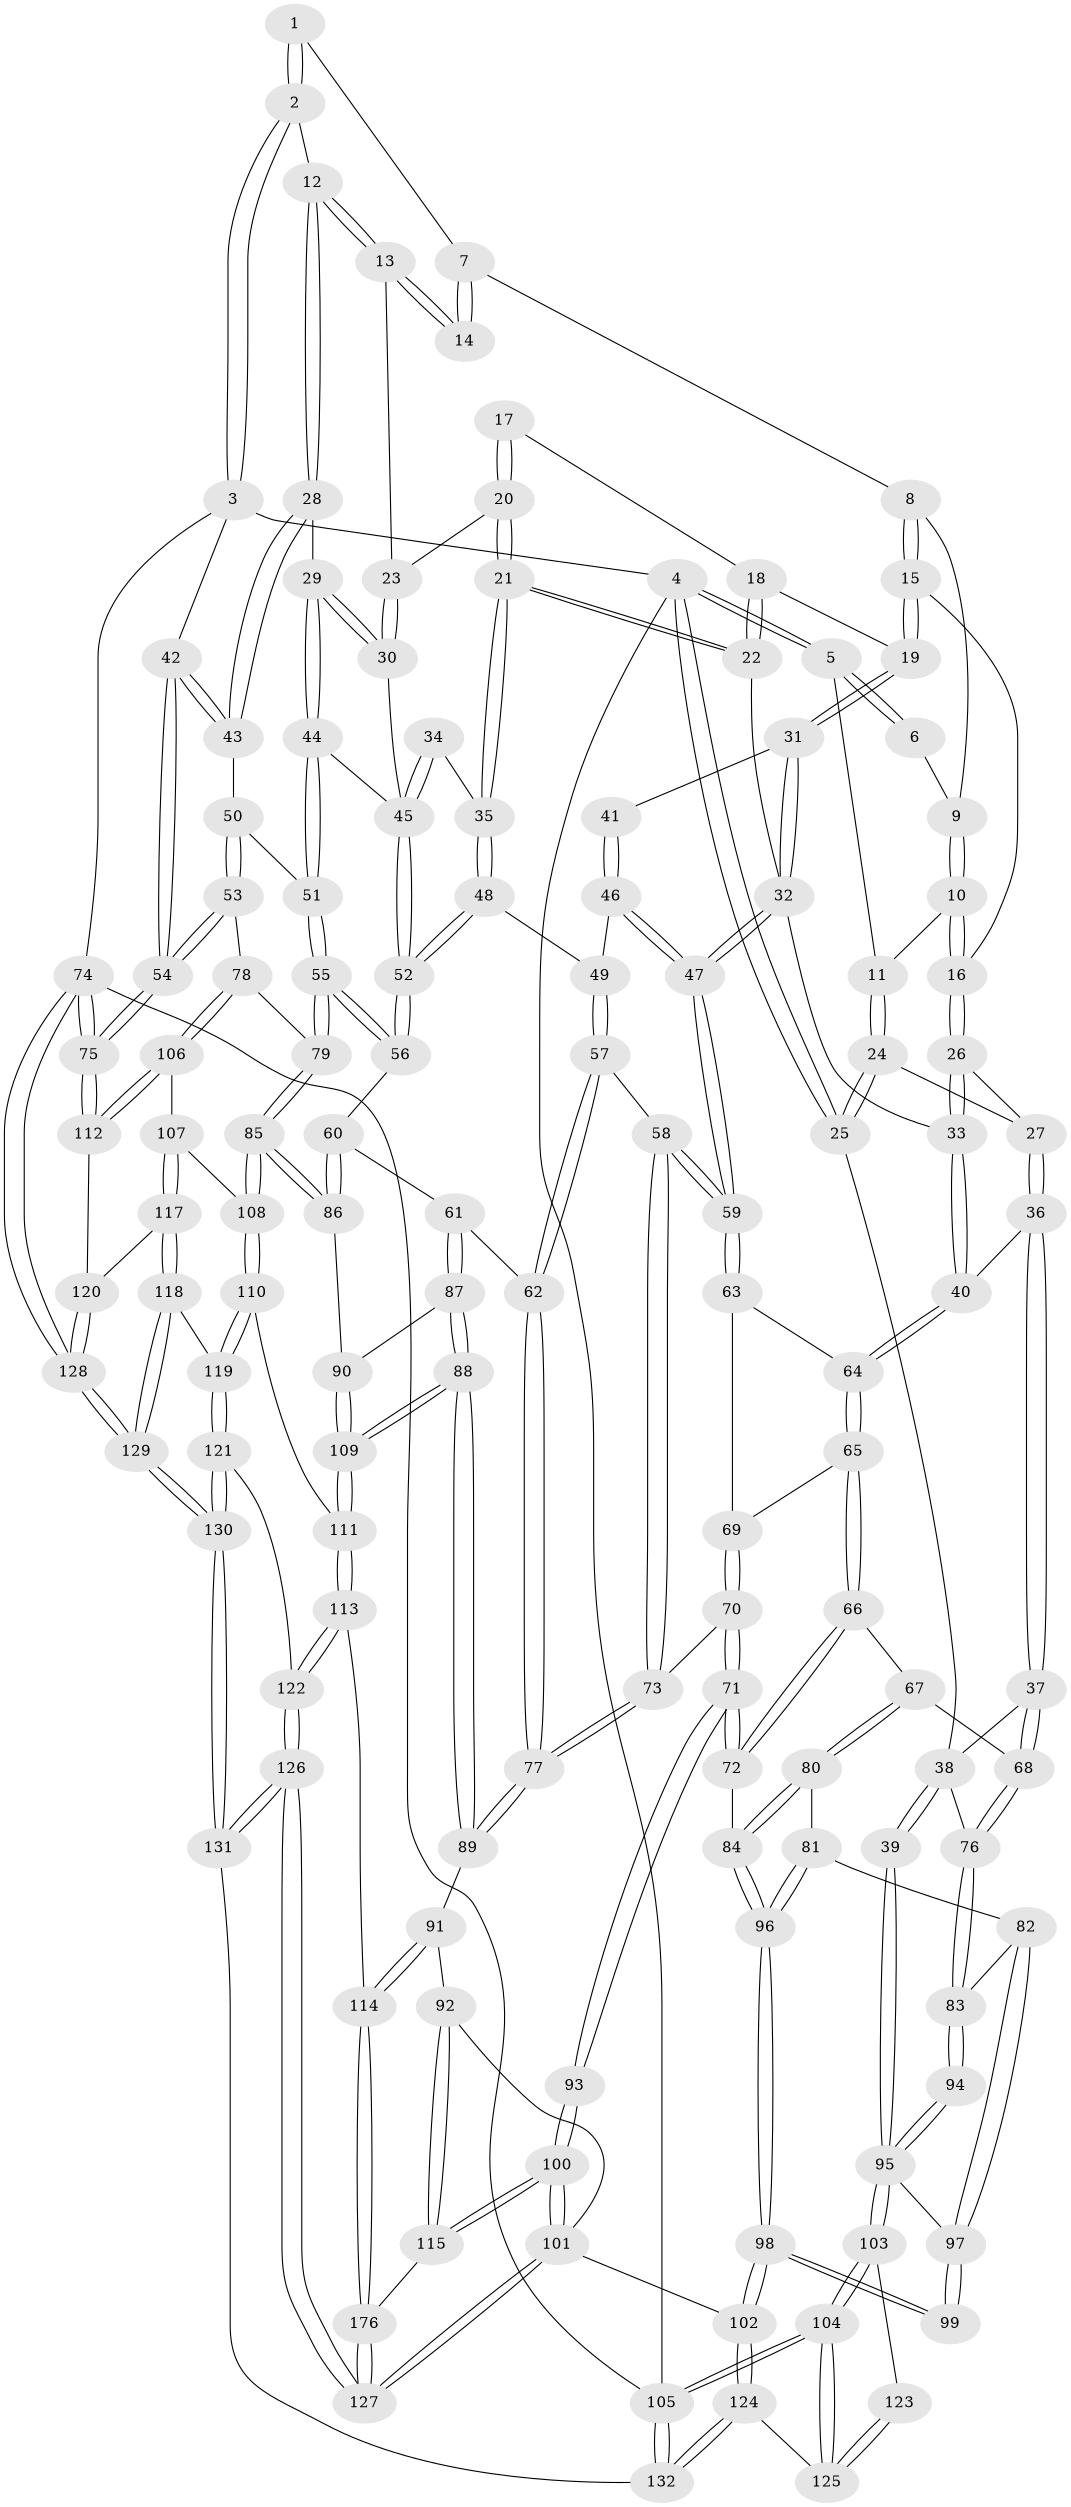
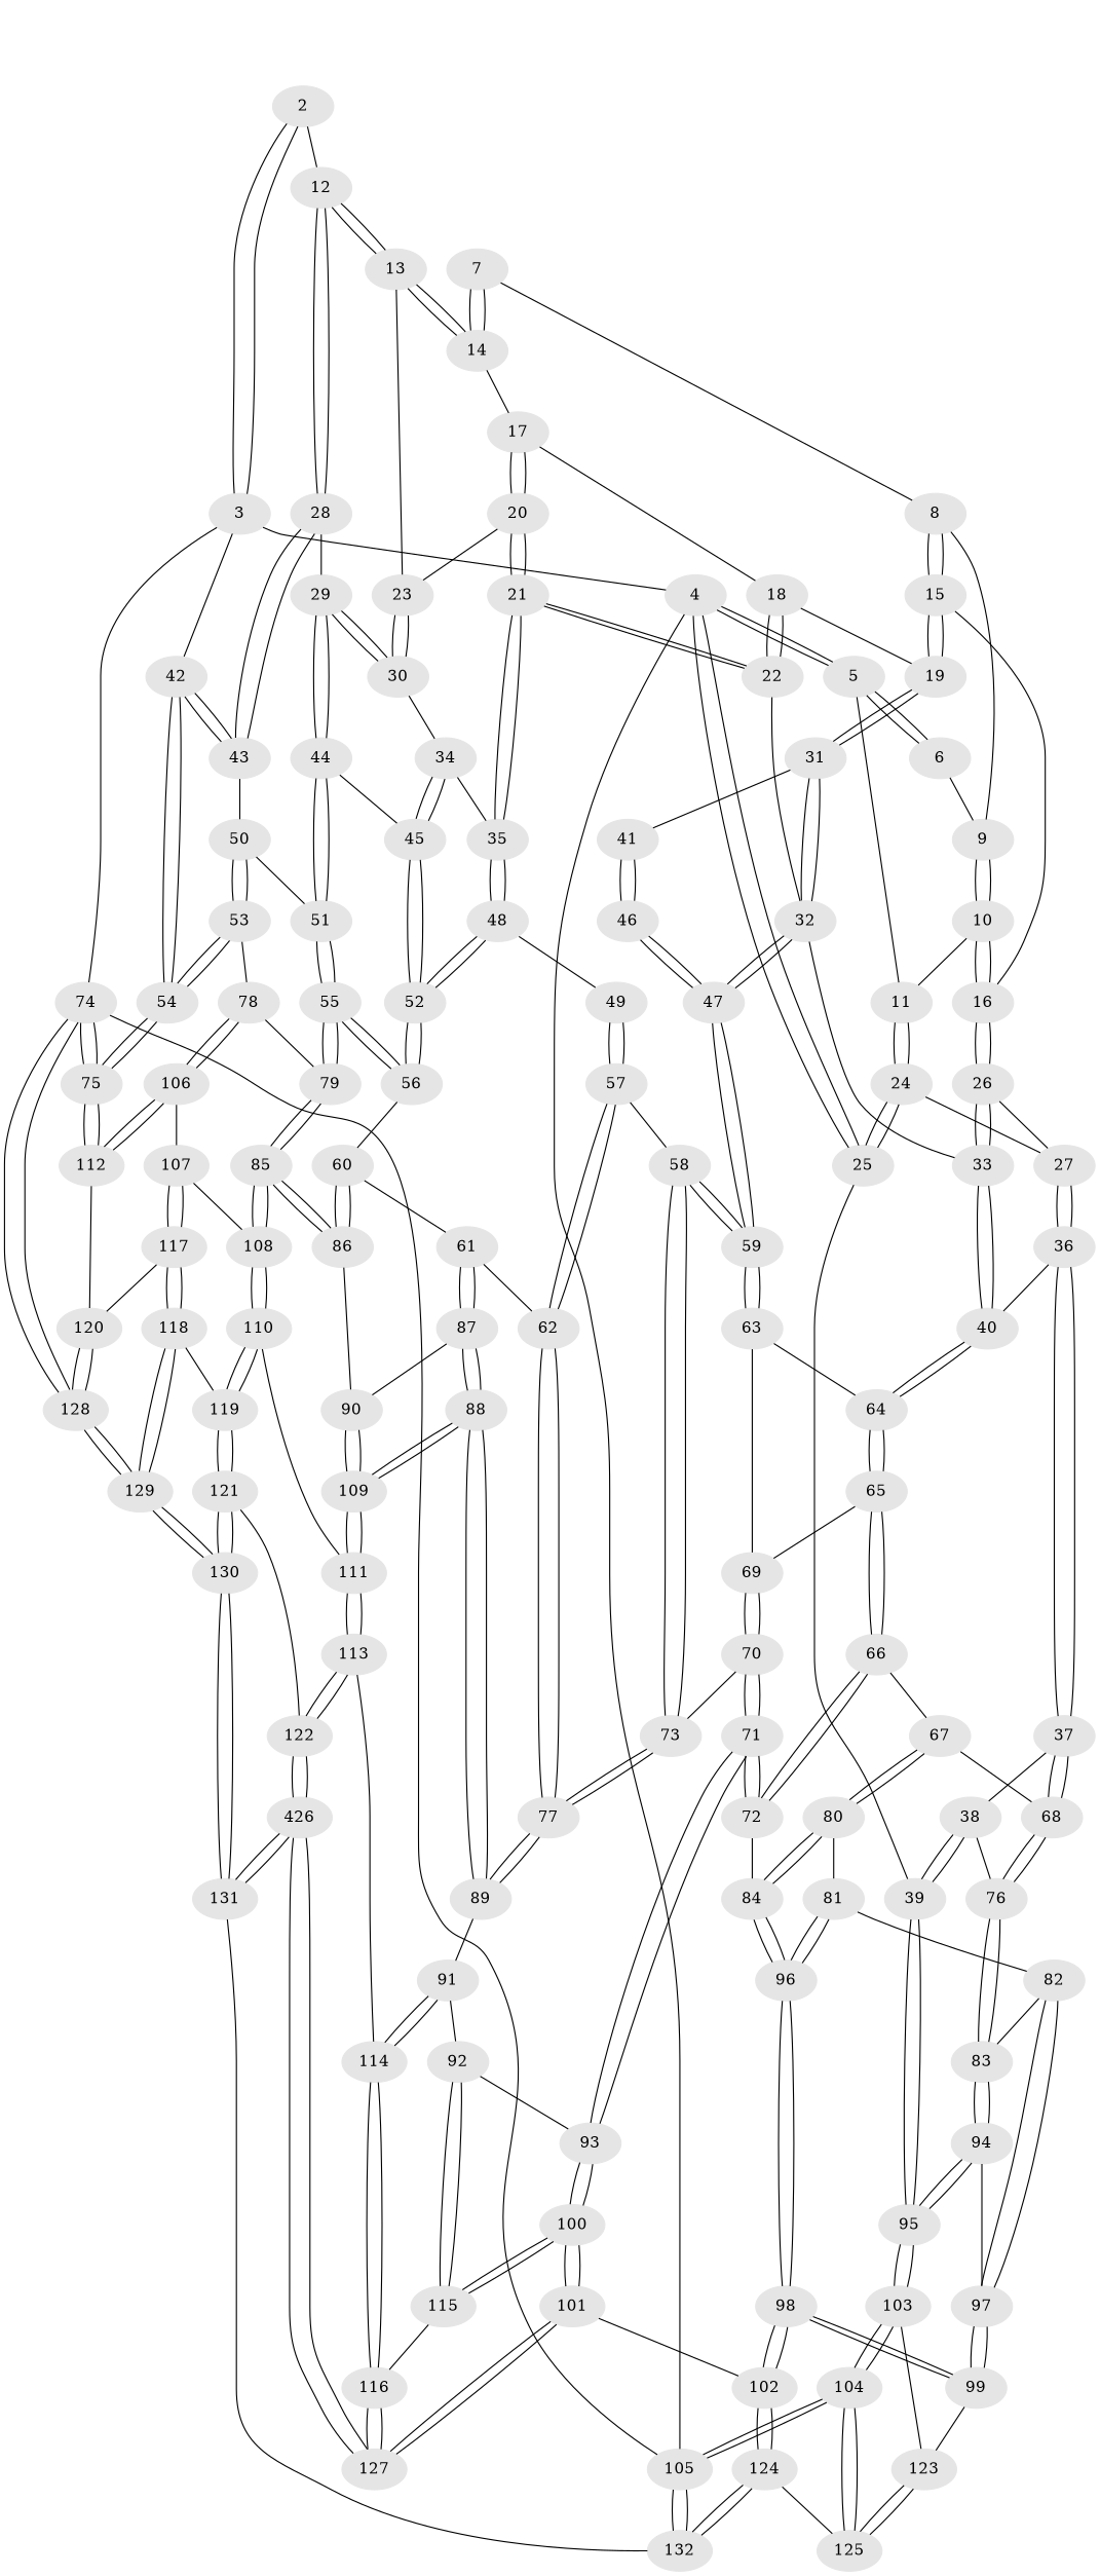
  graph {
    node [color=gray90 style=filled]
-   1
    2
    7
    3
    12
    8
    14
    4
    42
    74
    13
    28
    5
    25
    105
    43
    54
    75
    128
    6
    11
    39
    132
    9
    24
    10
    15
    17
    16
    19
    26
    27
    23
    29
    30
    18
    20
    31
    33
    22
    21
    32
    41
    35
    48
    46
    34
    36
    95
    40
    37
    44
    50
    45
    51
    47
    59
    64
    52
    49
    38
    68
    76
    83
    103
    65
    53
    55
    56
    57
    63
    58
    62
    78
    79
    60
    106
    112
    85
    61
    86
    73
    77
    69
    87
    90
    88
    89
    70
    66
    67
    72
    80
    84
    81
    71
    93
    100
    96
    129
    120
    94
    91
    107
    108
    82
    97
    98
    99
    110
    109
    111
    92
    114
    115
-   116 [label=176]
+   116
    101
    123
    104
    102
    124
    125
    127
    117
    118
    119
    113
    121
    122
-   126
+   126 [label=426]
    130
    131
-   1 -- 2
-   1 -- 2
-   1 -- 7
    2 -- 3
    2 -- 3
    2 -- 12
    7 -- 8
    7 -- 14
    7 -- 14
    3 -- 4
    3 -- 42
    3 -- 74
    12 -- 13
    12 -- 13
    12 -- 28
    12 -- 28
    8 -- 9
    8 -- 15
    8 -- 15
+   14 -- 17
    4 -- 5
    4 -- 5
    4 -- 25
    4 -- 25
    4 -- 105
    42 -- 43
    42 -- 43
    42 -- 54
    42 -- 54
    74 -- 105
    74 -- 75
    74 -- 75
    74 -- 128
    74 -- 128
    13 -- 14
    13 -- 14
    13 -- 23
    28 -- 43
    28 -- 43
    28 -- 29
    5 -- 6
    5 -- 6
    5 -- 11
-   25 -- 38
+   25 -- 39
    105 -- 132
    105 -- 132
    43 -- 50
    54 -- 75
    54 -- 75
    75 -- 112
    75 -- 112
    128 -- 129
    128 -- 129
    6 -- 9
    11 -- 24
    11 -- 24
    39 -- 95
    39 -- 95
    9 -- 10
    9 -- 10
    24 -- 25
    24 -- 25
    24 -- 27
    10 -- 11
    10 -- 16
    10 -- 16
    15 -- 16
    15 -- 19
    15 -- 19
    17 -- 18
    17 -- 20
    17 -- 20
    16 -- 26
    16 -- 26
    19 -- 31
    19 -- 31
    26 -- 27
    26 -- 33
    26 -- 33
    27 -- 36
    27 -- 36
    23 -- 30
    23 -- 30
    29 -- 30
    29 -- 30
    29 -- 44
    29 -- 44
-   30 -- 45
+   30 -- 34
    18 -- 19
    18 -- 22
    18 -- 22
    20 -- 23
    20 -- 21
    20 -- 21
    31 -- 32
    31 -- 32
    31 -- 41
    33 -- 40
    33 -- 40
    22 -- 32
    21 -- 22
    21 -- 22
    21 -- 35
    21 -- 35
    32 -- 33
    32 -- 47
    32 -- 47
    41 -- 46
    41 -- 46
    35 -- 48
    35 -- 48
    48 -- 52
    48 -- 52
    48 -- 49
    46 -- 47
    46 -- 47
-   46 -- 49
    34 -- 35
    34 -- 45
    34 -- 45
    36 -- 40
    36 -- 37
    36 -- 37
    95 -- 103
    95 -- 103
    40 -- 64
    40 -- 64
    37 -- 38
    37 -- 68
    37 -- 68
    44 -- 45
    44 -- 51
    44 -- 51
    50 -- 51
    50 -- 53
    50 -- 53
    45 -- 52
    45 -- 52
    51 -- 55
    51 -- 55
    47 -- 59
    47 -- 59
    59 -- 63
    59 -- 63
    64 -- 65
    64 -- 65
    52 -- 56
    52 -- 56
    49 -- 57
    49 -- 57
    38 -- 39
    38 -- 39
    38 -- 76
    68 -- 76
    68 -- 76
    76 -- 83
    76 -- 83
    83 -- 94
    83 -- 94
    103 -- 123
    103 -- 104
    103 -- 104
    65 -- 69
    65 -- 66
    65 -- 66
    53 -- 54
    53 -- 54
    53 -- 78
    55 -- 56
    55 -- 56
    55 -- 79
    55 -- 79
    56 -- 60
    57 -- 58
    57 -- 62
    57 -- 62
    63 -- 64
    63 -- 69
    58 -- 59
    58 -- 59
    58 -- 73
    58 -- 73
    62 -- 77
    62 -- 77
    78 -- 79
    78 -- 106
    78 -- 106
    79 -- 85
    79 -- 85
    60 -- 61
    60 -- 86
    60 -- 86
    106 -- 112
    106 -- 112
    106 -- 107
    112 -- 120
    85 -- 86
    85 -- 86
    85 -- 108
    85 -- 108
    61 -- 62
    61 -- 87
    61 -- 87
    86 -- 90
    73 -- 77
    73 -- 77
    77 -- 89
    77 -- 89
    69 -- 70
    69 -- 70
    87 -- 90
    87 -- 88
    87 -- 88
    90 -- 109
    90 -- 109
    88 -- 89
    88 -- 89
    88 -- 109
    88 -- 109
    89 -- 91
    70 -- 73
    70 -- 71
    70 -- 71
    66 -- 67
    66 -- 72
    66 -- 72
    67 -- 68
    67 -- 80
    67 -- 80
    72 -- 84
    80 -- 84
    80 -- 84
    80 -- 81
    84 -- 96
    84 -- 96
    81 -- 96
    81 -- 96
    81 -- 82
    71 -- 72
    71 -- 72
    71 -- 93
    71 -- 93
    93 -- 100
    93 -- 100
    100 -- 115
    100 -- 115
    100 -- 101
    100 -- 101
    96 -- 98
    96 -- 98
    129 -- 130
    129 -- 130
    120 -- 128
    120 -- 128
    94 -- 95
    94 -- 95
-   95 -- 97
+   94 -- 97
    91 -- 92
    91 -- 114
    91 -- 114
    107 -- 108
    107 -- 117
    107 -- 117
    108 -- 110
    108 -- 110
    82 -- 83
    82 -- 97
    82 -- 97
    97 -- 99
    97 -- 99
    98 -- 99
    98 -- 99
    98 -- 102
    98 -- 102
+   99 -- 123
    110 -- 111
    110 -- 119
    110 -- 119
    109 -- 111
    109 -- 111
    111 -- 113
    111 -- 113
-   92 -- 101
+   92 -- 93
    92 -- 115
    92 -- 115
    114 -- 116
    114 -- 116
    115 -- 116
    116 -- 127
    116 -- 127
    101 -- 102
    101 -- 127
    101 -- 127
    123 -- 125
    123 -- 125
    104 -- 105
    104 -- 105
    104 -- 125
    104 -- 125
    102 -- 124
    102 -- 124
    124 -- 132
    124 -- 132
    124 -- 125
    117 -- 120
    117 -- 118
    117 -- 118
    118 -- 129
    118 -- 129
    118 -- 119
    119 -- 121
    119 -- 121
    113 -- 114
    113 -- 122
    113 -- 122
    121 -- 122
    121 -- 130
    121 -- 130
    122 -- 126
    122 -- 126
    126 -- 127
    126 -- 127
    126 -- 131
    126 -- 131
    130 -- 131
    130 -- 131
    131 -- 132
  }
